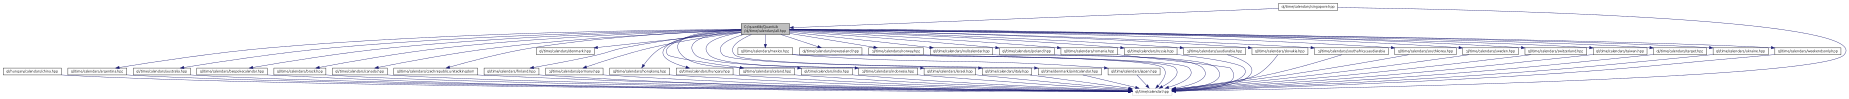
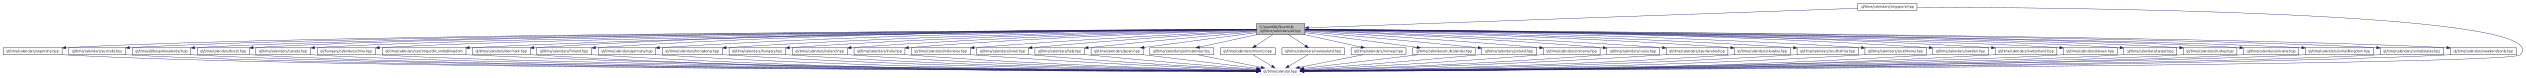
  digraph {
    fontname=Ubuntu
    node [color=black fillcolor=white fontname=Ubuntu fontsize=10 shape=record style=filled]
    edge [color=midnightblue fontname=Ubuntu fontsize=10 labelfontname=Helvetica labelfontsize=10 style=solid]
    n1 [fillcolor=grey75 fontcolor=black height=0.2 label="C:/quantlib/QuantLib\l/ql/time/calendars/all.hpp" width=0.4]
    n2 [height=0.2 label="ql/time/calendars/argentina.hpp" width=0.4]
    n3 [height=0.2 label="ql/time/calendars/australia.hpp" width=0.4]
-   n4 [height=0.2 label="ql/time/calendars/bespokecalendar.hpp" width=0.4]
+   n4 [height=0.2 label="ql/time/all/bespokecalendar.hpp" width=0.4]
    n5 [height=0.2 label="ql/time/calendars/brazil.hpp" width=0.4]
    n6 [height=0.2 label="ql/time/calendars/canada.hpp" width=0.4]
    n7 [height=0.2 label="ql/hungary/calendars/china.hpp" width=0.4]
    n8 [height=0.2 label="ql/time/calendars/czechrepublic.unitedkingdom" width=0.4]
    n9 [height=0.2 label="ql/time/calendars/denmark.hpp" width=0.4]
    n10 [height=0.2 label="ql/time/calendars/finland.hpp" width=0.4]
    n11 [height=0.2 label="ql/time/calendars/germany.hpp" width=0.4]
    n12 [height=0.2 label="ql/time/calendars/hongkong.hpp" width=0.4]
    n13 [height=0.2 label="ql/time/calendars/hungary.hpp" width=0.4]
    n14 [height=0.2 label="ql/time/calendars/iceland.hpp" width=0.4]
    n15 [height=0.2 label="ql/time/calendars/india.hpp" width=0.4]
    n16 [height=0.2 label="ql/time/calendars/indonesia.hpp" width=0.4]
    n17 [height=0.2 label="ql/time/calendars/israel.hpp" width=0.4]
    n18 [height=0.2 label="ql/time/calendars/italy.hpp" width=0.4]
    n19 [height=0.2 label="ql/time/calendars/japan.hpp" width=0.4]
-   n20 [height=0.2 label="ql/time/denmark/jointcalendar.hpp" width=0.4]
+   n20 [height=0.2 label="ql/time/calendars/jointcalendar.hpp" width=0.4]
    n21 [height=0.2 label="ql/time/calendars/mexico.hpp" width=0.4]
    n22 [height=0.2 label="ql/time/calendars/newzealand.hpp" width=0.4]
    n23 [height=0.2 label="ql/time/calendars/norway.hpp" width=0.4]
    n24 [height=0.2 label="ql/time/calendars/nullcalendar.hpp" width=0.4]
    n25 [height=0.2 label="ql/time/calendars/poland.hpp" width=0.4]
    n26 [height=0.2 label="ql/time/calendars/romania.hpp" width=0.4]
    n27 [height=0.2 label="ql/time/calendars/russia.hpp" width=0.4]
    n28 [height=0.2 label="ql/time/calendars/saudiarabia.hpp" width=0.4]
    n29 [height=0.2 label="ql/time/calendars/slovakia.hpp" width=0.4]
-   n30 [height=0.2 label="ql/time/calendars/southafrica.saudiarabia" width=0.4]
+   n30 [height=0.2 label="ql/time/calendars/southafrica.hpp" width=0.4]
    n31 [height=0.2 label="ql/time/calendars/southkorea.hpp" width=0.4]
    n32 [height=0.2 label="ql/time/calendars/sweden.hpp" width=0.4]
    n33 [height=0.2 label="ql/time/calendars/switzerland.hpp" width=0.4]
    n34 [height=0.2 label="ql/time/calendars/taiwan.hpp" width=0.4]
    n35 [height=0.2 label="ql/time/calendars/target.hpp" width=0.4]
+   n36 [height=0.2 label="ql/time/calendars/turkey.hpp" width=0.4]
    n37 [height=0.2 label="ql/time/calendars/ukraine.hpp" width=0.4]
+   n38 [height=0.2 label="ql/time/calendars/unitedkingdom.hpp" width=0.4]
+   n39 [height=0.2 label="ql/time/calendars/unitedstates.hpp" width=0.4]
    n40 [height=0.2 label="ql/time/calendars/weekendsonly.hpp" width=0.4]
    n41 [color=grey75 height=0.2 label="ql/time/calendar.hpp" width=0.4]
    n42 [height=0.2 label="ql/time/calendars/singapore.hpp" width=0.4]
    n1 -> n2
    n1 -> n3
    n1 -> n4
    n1 -> n5
    n1 -> n6
+   n1 -> n7
    n1 -> n8
    n1 -> n9
    n1 -> n10
    n1 -> n11
    n1 -> n12
    n1 -> n13
    n1 -> n14
    n1 -> n15
    n1 -> n16
    n1 -> n17
    n1 -> n18
-   n21 -> n19
+   n1 -> n19
    n1 -> n20
    n1 -> n21
    n1 -> n22
    n1 -> n23
    n1 -> n24
    n1 -> n25
    n1 -> n26
    n1 -> n27
    n1 -> n28
    n1 -> n29
    n1 -> n30
    n1 -> n31
    n1 -> n32
    n1 -> n33
    n1 -> n34
    n1 -> n35
+   n1 -> n36
    n1 -> n37
+   n1 -> n38
+   n1 -> n39
    n1 -> n40
    n2 -> n41
    n3 -> n41
    n4 -> n41
    n5 -> n41
    n6 -> n41
    n7 -> n41
    n8 -> n41
+   n9 -> n41
    n10 -> n41
    n11 -> n41
    n12 -> n41
    n13 -> n41
    n14 -> n41
    n15 -> n41
    n16 -> n41
    n17 -> n41
    n18 -> n41
    n19 -> n41
    n20 -> n41
    n21 -> n41
    n22 -> n41
    n23 -> n41
    n24 -> n41
    n25 -> n41
    n26 -> n41
    n27 -> n41
    n28 -> n41
    n29 -> n41
    n30 -> n41
    n31 -> n41
    n32 -> n41
    n33 -> n41
    n34 -> n41
    n35 -> n41
+   n36 -> n41
    n37 -> n41
+   n38 -> n41
+   n39 -> n41
    n40 -> n41
    n42 -> n1
    n42 -> n41
  }
